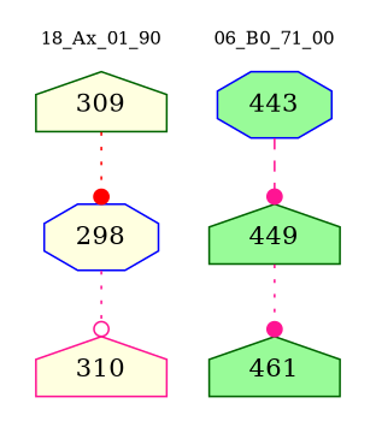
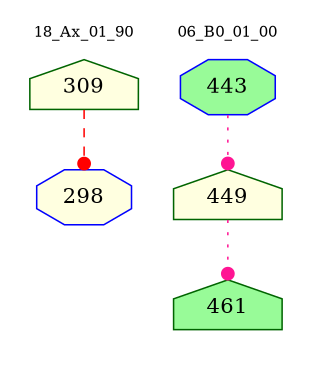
  digraph {
    node [color=darkgreen fillcolor=lightyellow shape=house style=filled]
    edge [arrowhead=dot color=deeppink style=dashed]
    n1 [label=309]
    n2 [color=blue label=298 shape=octagon]
-   n3 [color=deeppink label=310]
    n4 [color=blue fillcolor=palegreen label=443 shape=octagon]
-   n5 [fillcolor=palegreen label=449]
+   n5 [label=449]
    n6 [fillcolor=palegreen label=461]
    subgraph cluster_1 {
      color=white
      fontsize=10
      label="18_Ax_01_90"
      n1
      n2
-     n3
    }
    subgraph cluster_2 {
      color=white
      fontsize=10
-     label="06_B0_71_00"
+     label="06_B0_01_00"
      n4
      n5
      n6
    }
-   n1 -> n2 [color=red style=dotted]
-   n2 -> n3 [arrowhead=odot style=dotted]
-   n4 -> n5
+   n1 -> n2 [color=red]
+   n4 -> n5 [style=dotted]
    n5 -> n6 [style=dotted]
  }
